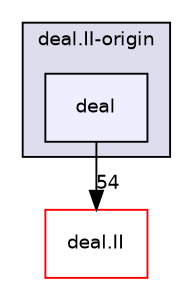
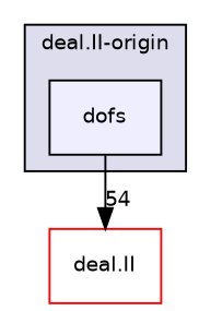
  digraph {
    compound=true
    node [fontname=Helvetica fontsize=10 shape=box style=filled]
-   n1 [fillcolor="#eeeeff" label=deal pencolor=black]
+   n1 [fillcolor="#eeeeff" label=dofs pencolor=black]
    n2 [color=red fillcolor=white label="deal.II"]
    subgraph cluster_1 {
      bgcolor="#ddddee"
      fontname=Helvetica
      fontsize=10
      label="deal.II-origin"
      pencolor=black
      n1
    }
    n1 -> n2 [headlabel=54 labeldistance=1.5 labelfontname=Helvetica labelfontsize=10]
  }
